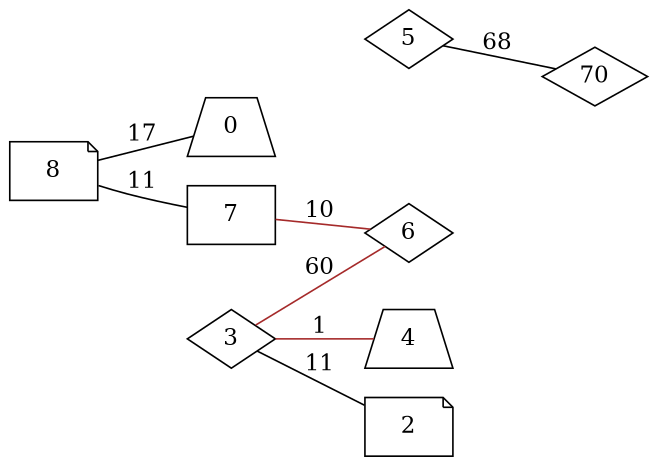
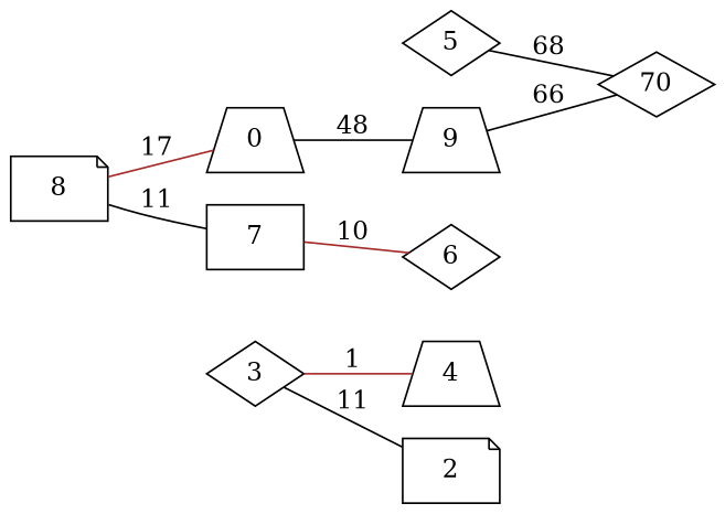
  graph {
    rankdir=LR
    node [shape=diamond]
    edge [color=black]
+   9 [shape=trapezium]
    n2 [label=70]
    7 [shape=box]
    6
    4 [shape=trapezium]
    2 [shape=note]
    8 [shape=note]
    n8 [label=0 shape=trapezium]
    5
    3
+   9 -- n2 [label=66]
    7 -- 6 [color=brown label=10]
    8 -- 7 [label=11]
-   8 -- n8 [label=17]
+   8 -- n8 [color=brown label=17]
+   n8 -- 9 [label=48]
    5 -- n2 [label=68]
-   3 -- 6 [color=brown label=60]
    3 -- 4 [color=brown label=1]
    3 -- 2 [label=11]
  }
